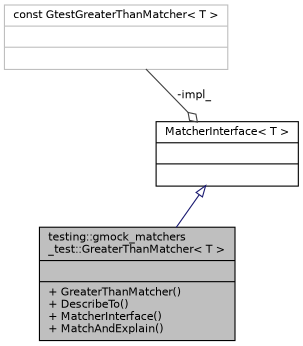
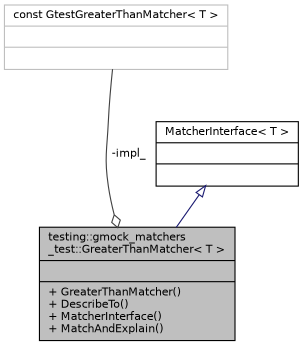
  digraph {
    node [color=black fontname=Helvetica fontsize=10 shape=record]
    edge [fontname=Helvetica fontsize=10 labelfontname=Helvetica labelfontsize=10 style=solid]
    n1 [fillcolor=grey75 fontcolor=black height=0.2 label="{testing::gmock_matchers\l_test::GreaterThanMatcher\< T \>\n||+ GreaterThanMatcher()\l+ DescribeTo()\l+ MatcherInterface()\l+ MatchAndExplain()\l}" style=filled width=0.4]
    n2 [height=0.2 label="{MatcherInterface\< T \>\n||}" width=0.4]
    n3 [color=grey75 height=0.2 label="{const GtestGreaterThanMatcher\< T \>\n||}" width=0.4]
    n2 -> n1 [arrowtail=onormal color=midnightblue dir=back]
-   n3 -> n2 [arrowhead=odiamond color=grey25 label=" -impl_"]
+   n3 -> n1 [arrowhead=odiamond color=grey25 label=" -impl_"]
  }
